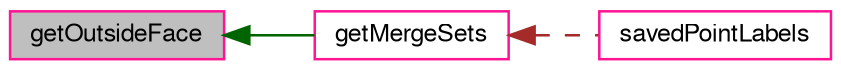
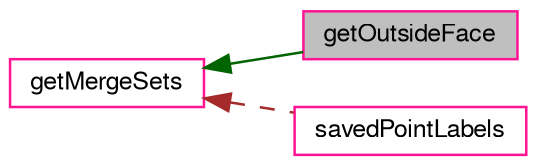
  digraph {
    rankdir=LR
    node [color=deeppink fontname=FreeSans fontsize=10 shape=record]
    edge [dir=back fontname=FreeSans fontsize=10 labelfontname=FreeSans labelfontsize=10]
    n1 [fillcolor=grey75 fontcolor=black height=0.2 label=getOutsideFace style=filled width=0.4]
    n2 [height=0.2 label=getMergeSets width=0.4]
    n3 [height=0.2 label=savedPointLabels width=0.4]
-   n1 -> n2 [color=darkgreen style=solid]
+   n2 -> n1 [color=darkgreen style=solid]
    n2 -> n3 [color=brown style=dashed]
  }
